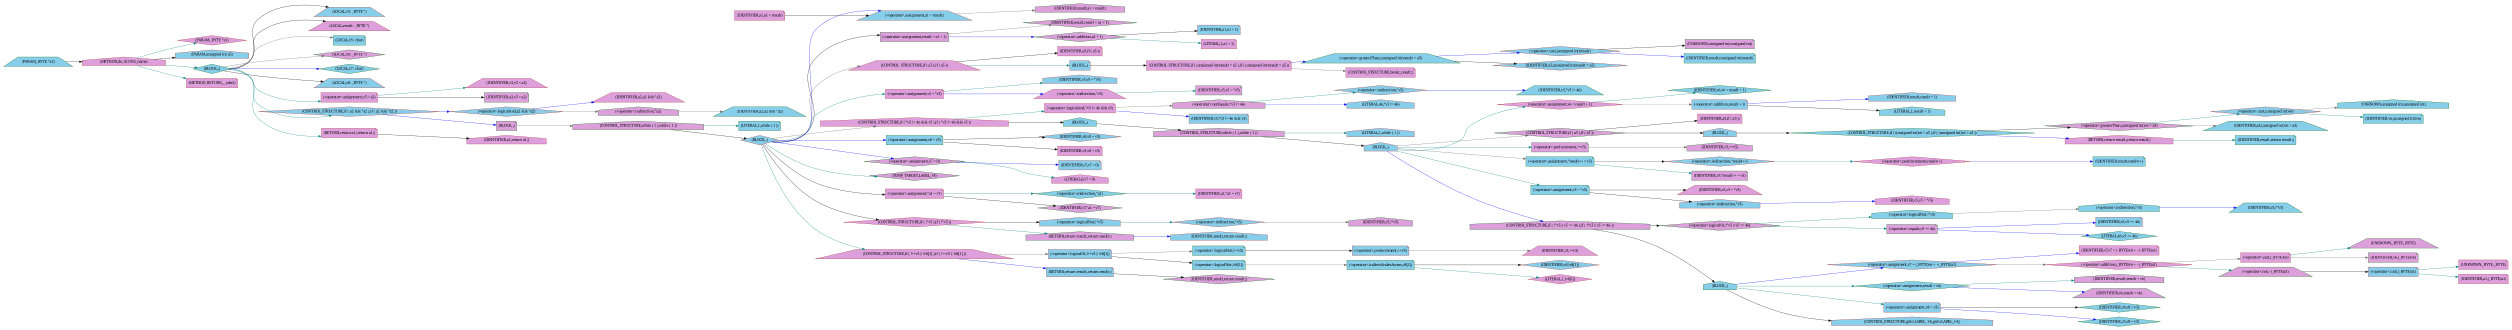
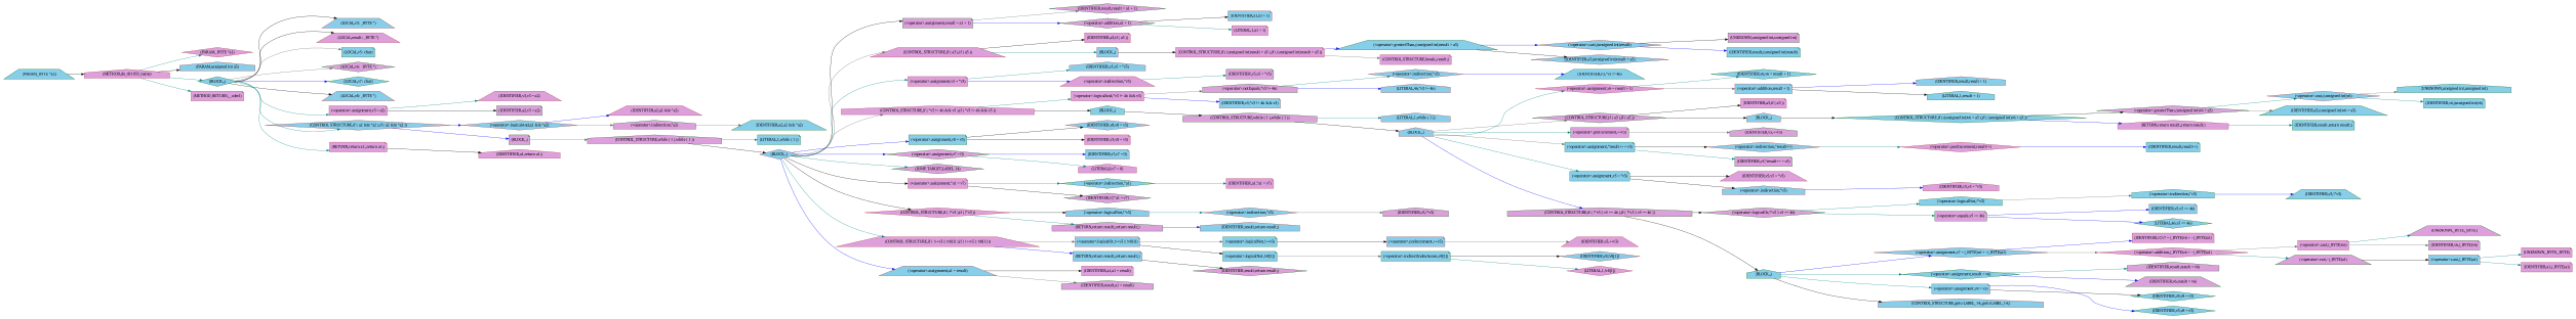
  digraph {
    fontname="PT Serif"
    rankdir=LR
    node [color=brown fillcolor=plum fontname="PT Serif" shape=note style=filled]
    edge [color=teal fontname="PT Serif"]
    n1 [label="(METHOD,do_rfc1035_name)" shape=house]
    n2 [label="(PARAM,_BYTE *a1)" shape=diamond]
    n3 [fillcolor=skyblue label="(PARAM,unsigned int a3)" shape=house]
    n4 [color=darkgreen fillcolor=skyblue label="(BLOCK,,)" shape=diamond]
    n5 [label="(METHOD_RETURN,__cdecl)"]
    n6 [color=darkgreen fillcolor=skyblue label="(PARAM,_BYTE *a2)" shape=trapezium]
    n7 [fillcolor=skyblue label="(LOCAL,v3: _BYTE *)" shape=trapezium]
    n8 [label="(LOCAL,result: _BYTE *)" shape=trapezium]
    n9 [color=darkgreen fillcolor=skyblue label="(LOCAL,v5: char)"]
    n10 [color=darkgreen label="(LOCAL,v6: _BYTE *)" shape=diamond]
    n11 [color=darkgreen fillcolor=skyblue label="(LOCAL,v7: char)" shape=diamond]
    n12 [fillcolor=skyblue label="(LOCAL,v8: _BYTE *)" shape=trapezium]
    n13 [label="(<operator>.assignment,v3 = a2)"]
    n14 [fillcolor=skyblue label="(CONTROL_STRUCTURE,if ( a2 && *a2 ),if ( a2 && *a2 ))" shape=diamond]
    n15 [label="(RETURN,return a1;,return a1;)"]
    n16 [label="(IDENTIFIER,v3,v3 = a2)" shape=trapezium]
    n17 [color=darkgreen label="(IDENTIFIER,a2,v3 = a2)"]
    n18 [fillcolor=skyblue label="(<operator>.logicalAnd,a2 && *a2)" shape=diamond]
    n19 [color=darkgreen label="(BLOCK,,)"]
    n20 [label="(IDENTIFIER,a1,return a1;)" shape=house]
    n21 [label="(IDENTIFIER,a2,a2 && *a2)" shape=trapezium]
    n22 [color=darkgreen label="(<operator>.indirection,*a2)" shape=house]
    n23 [color=darkgreen label="(CONTROL_STRUCTURE,while ( 1 ),while ( 1 ))" shape=house]
    n24 [color=darkgreen fillcolor=skyblue label="(IDENTIFIER,a2,a2 && *a2)" shape=trapezium]
    n25 [color=darkgreen fillcolor=skyblue label="(LITERAL,1,while ( 1 ))"]
    n26 [fillcolor=skyblue label="(BLOCK,,)" shape=diamond]
    n27 [color=darkgreen label="(<operator>.assignment,result = a1 + 1)"]
    n28 [label="(CONTROL_STRUCTURE,if ( a3 ),if ( a3 ))" shape=trapezium]
    n29 [label="(<operator>.assignment,v5 = *v3)"]
    n30 [label="(CONTROL_STRUCTURE,if ( *v3 != 46 && v5 ),if ( *v3 != 46 && v5 ))" shape=house]
    n31 [color=darkgreen fillcolor=skyblue label="(<operator>.assignment,v8 = v3)"]
    n32 [color=darkgreen label="(<operator>.assignment,v7 = 0)" shape=diamond]
    n33 [color=darkgreen label="(JUMP_TARGET,LABEL_14)" shape=diamond]
    n34 [label="(<operator>.assignment,*a1 = v7)"]
    n35 [label="(CONTROL_STRUCTURE,if ( !*v3 ),if ( !*v3 ))" shape=diamond]
    n36 [label="(CONTROL_STRUCTURE,if ( !++v3 || !v8[1] ),if ( !++v3 || !v8[1] ))" shape=trapezium]
    n37 [fillcolor=skyblue label="(<operator>.assignment,a1 = result)" shape=trapezium]
    n38 [color=darkgreen label="(IDENTIFIER,result,result = a1 + 1)" shape=diamond]
    n39 [color=darkgreen label="(<operator>.addition,a1 + 1)" shape=diamond]
    n40 [label="(IDENTIFIER,a3,if ( a3 ))"]
    n41 [fillcolor=skyblue label="(BLOCK,,)"]
    n42 [fillcolor=skyblue label="(IDENTIFIER,v5,v5 = *v3)" shape=house]
    n43 [label="(<operator>.indirection,*v3)" shape=trapezium]
    n44 [label="(<operator>.logicalAnd,*v3 != 46 && v5)"]
    n45 [color=darkgreen fillcolor=skyblue label="(BLOCK,,)" shape=house]
    n46 [fillcolor=skyblue label="(IDENTIFIER,v8,v8 = v3)" shape=diamond]
    n47 [label="(IDENTIFIER,v3,v8 = v3)"]
    n48 [fillcolor=skyblue label="(IDENTIFIER,v7,v7 = 0)"]
    n49 [label="(LITERAL,0,v7 = 0)" shape=house]
    n50 [color=darkgreen fillcolor=skyblue label="(<operator>.indirection,*a1)" shape=diamond]
    n51 [color=darkgreen label="(IDENTIFIER,v7,*a1 = v7)" shape=diamond]
    n52 [fillcolor=skyblue label="(<operator>.logicalNot,!*v3)" shape=house]
    n53 [color=darkgreen label="(RETURN,return result;,return result;)" shape=house]
    n54 [fillcolor=skyblue label="(<operator>.logicalOr,!++v3 || !v8[1])"]
    n55 [fillcolor=skyblue label="(RETURN,return result;,return result;)"]
    n56 [label="(IDENTIFIER,a1,a1 = result)"]
    n57 [color=darkgreen label="(IDENTIFIER,result,a1 = result)" shape=house]
    n58 [fillcolor=skyblue label="(IDENTIFIER,a1,a1 + 1)"]
    n59 [label="(LITERAL,1,a1 + 1)"]
    n60 [label="(CONTROL_STRUCTURE,if ( (unsigned int)result > a3 ),if ( (unsigned int)result > a3 ))"]
    n61 [color=darkgreen fillcolor=skyblue label="(<operator>.greaterThan,(unsigned int)result > a3)" shape=trapezium]
    n62 [label="(CONTROL_STRUCTURE,break;,result;)"]
    n63 [fillcolor=skyblue label="(<operator>.cast,(unsigned int)result)" shape=diamond]
    n64 [fillcolor=skyblue label="(IDENTIFIER,a3,(unsigned int)result > a3)" shape=diamond]
    n65 [color=darkgreen label="(UNKNOWN,unsigned int,unsigned int)"]
    n66 [color=darkgreen fillcolor=skyblue label="(IDENTIFIER,result,(unsigned int)result)"]
    n67 [color=darkgreen label="(IDENTIFIER,v3,v5 = *v3)"]
    n68 [color=darkgreen label="(<operator>.notEquals,*v3 != 46)" shape=house]
    n69 [fillcolor=skyblue label="(IDENTIFIER,v5,*v3 != 46 && v5)"]
    n70 [color=darkgreen label="(CONTROL_STRUCTURE,while ( 1 ),while ( 1 ))" shape=house]
    n71 [fillcolor=skyblue label="(<operator>.indirection,*v3)" shape=diamond]
    n72 [fillcolor=skyblue label="(LITERAL,46,*v3 != 46)" shape=house]
    n73 [color=darkgreen fillcolor=skyblue label="(IDENTIFIER,v3,*v3 != 46)" shape=trapezium]
    n74 [fillcolor=skyblue label="(LITERAL,1,while ( 1 ))" shape=house]
    n75 [fillcolor=skyblue label="(BLOCK,,)" shape=house]
    n76 [label="(<operator>.assignment,v6 = result + 1)" shape=diamond]
    n77 [color=darkgreen label="(CONTROL_STRUCTURE,if ( a3 ),if ( a3 ))" shape=diamond]
    n78 [color=darkgreen label="(<operator>.preIncrement,++v3)"]
    n79 [color=darkgreen fillcolor=skyblue label="(<operator>.assignment,*result++ = v5)"]
    n80 [color=darkgreen fillcolor=skyblue label="(<operator>.assignment,v5 = *v3)"]
    n81 [color=darkgreen label="(CONTROL_STRUCTURE,if ( !*v3 || v5 == 46 ),if ( !*v3 || v5 == 46 ))" shape=house]
    n82 [color=darkgreen fillcolor=skyblue label="(IDENTIFIER,v6,v6 = result + 1)" shape=diamond]
    n83 [fillcolor=skyblue label="(<operator>.addition,result + 1)"]
    n84 [label="(IDENTIFIER,a3,if ( a3 ))"]
    n85 [fillcolor=skyblue label="(BLOCK,,)" shape=house]
    n86 [color=darkgreen label="(IDENTIFIER,v3,++v3)" shape=house]
    n87 [fillcolor=skyblue label="(<operator>.indirection,*result++)" shape=diamond]
    n88 [color=darkgreen label="(IDENTIFIER,v5,*result++ = v5)"]
    n89 [label="(IDENTIFIER,v5,v5 = *v3)" shape=trapezium]
    n90 [fillcolor=skyblue label="(<operator>.indirection,*v3)" shape=house]
    n91 [color=darkgreen label="(<operator>.logicalOr,!*v3 || v5 == 46)" shape=diamond]
    n92 [color=darkgreen fillcolor=skyblue label="(BLOCK,,)" shape=house]
    n93 [fillcolor=skyblue label="(IDENTIFIER,result,result + 1)" shape=house]
    n94 [color=darkgreen fillcolor=skyblue label="(LITERAL,1,result + 1)" shape=house]
    n95 [color=darkgreen fillcolor=skyblue label="(CONTROL_STRUCTURE,if ( (unsigned int)v6 > a3 ),if ( (unsigned int)v6 > a3 ))" shape=diamond]
    n96 [color=darkgreen label="(<operator>.greaterThan,(unsigned int)v6 > a3)" shape=diamond]
    n97 [label="(RETURN,return result;,return result;)" shape=house]
    n98 [fillcolor=skyblue label="(<operator>.cast,(unsigned int)v6)" shape=diamond]
    n99 [color=darkgreen fillcolor=skyblue label="(IDENTIFIER,a3,(unsigned int)v6 > a3)" shape=trapezium]
    n100 [color=darkgreen fillcolor=skyblue label="(IDENTIFIER,result,return result;)"]
    n101 [color=darkgreen fillcolor=skyblue label="(UNKNOWN,unsigned int,unsigned int)" shape=house]
    n102 [color=darkgreen fillcolor=skyblue label="(IDENTIFIER,v6,(unsigned int)v6)"]
    n103 [label="(<operator>.postIncrement,result++)" shape=diamond]
    n104 [color=darkgreen fillcolor=skyblue label="(IDENTIFIER,result,result++)"]
    n105 [label="(IDENTIFIER,v3,v5 = *v3)" shape=house]
    n106 [color=darkgreen fillcolor=skyblue label="(<operator>.logicalNot,!*v3)" shape=house]
    n107 [color=darkgreen label="(<operator>.equals,v5 == 46)"]
    n108 [fillcolor=skyblue label="(<operator>.assignment,v7 = (_BYTE)v6 + ~(_BYTE)a1)" shape=diamond]
    n109 [color=darkgreen fillcolor=skyblue label="(<operator>.assignment,result = v6)" shape=diamond]
    n110 [fillcolor=skyblue label="(<operator>.assignment,v8 = v3)"]
    n111 [fillcolor=skyblue label="(CONTROL_STRUCTURE,goto LABEL_14;,goto LABEL_14;)" shape=house]
    n112 [color=darkgreen fillcolor=skyblue label="(<operator>.indirection,*v3)" shape=house]
    n113 [fillcolor=skyblue label="(IDENTIFIER,v5,v5 == 46)"]
    n114 [color=darkgreen fillcolor=skyblue label="(LITERAL,46,v5 == 46)" shape=diamond]
    n115 [color=darkgreen fillcolor=skyblue label="(IDENTIFIER,v3,!*v3)" shape=trapezium]
    n116 [label="(IDENTIFIER,v7,v7 = (_BYTE)v6 + ~(_BYTE)a1)"]
    n117 [label="(<operator>.addition,(_BYTE)v6 + ~(_BYTE)a1)" shape=diamond]
    n118 [color=darkgreen label="(IDENTIFIER,result,result = v6)" shape=house]
    n119 [color=darkgreen label="(IDENTIFIER,v6,result = v6)" shape=trapezium]
    n120 [color=darkgreen fillcolor=skyblue label="(IDENTIFIER,v8,v8 = v3)" shape=diamond]
    n121 [color=darkgreen fillcolor=skyblue label="(IDENTIFIER,v3,v8 = v3)" shape=diamond]
    n122 [label="(<operator>.cast,(_BYTE)v6)"]
    n123 [color=darkgreen label="(<operator>.not,~(_BYTE)a1)" shape=trapezium]
    n124 [color=darkgreen label="(UNKNOWN,_BYTE,_BYTE)" shape=trapezium]
    n125 [color=darkgreen label="(IDENTIFIER,v6,(_BYTE)v6)"]
    n126 [fillcolor=skyblue label="(<operator>.cast,(_BYTE)a1)"]
    n127 [label="(UNKNOWN,_BYTE,_BYTE)"]
    n128 [label="(IDENTIFIER,a1,(_BYTE)a1)"]
    n129 [label="(IDENTIFIER,a1,*a1 = v7)"]
    n130 [fillcolor=skyblue label="(<operator>.indirection,*v3)" shape=diamond]
    n131 [fillcolor=skyblue label="(IDENTIFIER,result,return result;)" shape=house]
    n132 [color=darkgreen label="(IDENTIFIER,v3,!*v3)" shape=house]
    n133 [color=darkgreen fillcolor=skyblue label="(<operator>.logicalNot,!++v3)"]
    n134 [color=darkgreen fillcolor=skyblue label="(<operator>.logicalNot,!v8[1])"]
    n135 [color=darkgreen label="(IDENTIFIER,result,return result;)" shape=diamond]
    n136 [fillcolor=skyblue label="(<operator>.preIncrement,++v3)"]
    n137 [color=darkgreen fillcolor=skyblue label="(<operator>.indirectIndexAccess,v8[1])"]
    n138 [label="(IDENTIFIER,v3,++v3)" shape=trapezium]
    n139 [fillcolor=skyblue label="(IDENTIFIER,v8,!v8[1])" shape=diamond]
    n140 [label="(LITERAL,1,!v8[1])" shape=diamond]
    n1 -> n2
    n1 -> n3 [color=black]
    n1 -> n4
    n1 -> n5
    n4 -> n7 [color=black]
    n4 -> n8 [color=black]
    n4 -> n9 [color=gray40]
    n4 -> n10 [color=gray40]
    n4 -> n11 [color=blue]
    n4 -> n12 [color=black]
    n4 -> n13
    n4 -> n14
    n4 -> n15
    n6 -> n1 [color=black]
    n13 -> n16
    n13 -> n17 [color=black]
    n14 -> n18 [color=blue]
    n14 -> n19 [color=blue]
    n15 -> n20 [color=black]
    n18 -> n21 [color=blue]
    n18 -> n22 [color=gray40]
    n19 -> n23 [color=gray40]
    n22 -> n24 [color=gray40]
    n23 -> n25
    n23 -> n26 [color=black]
    n26 -> n27 [color=black]
    n26 -> n28 [color=gray40]
    n26 -> n29
    n26 -> n30 [color=gray40]
    n26 -> n31 [color=blue]
    n26 -> n32 [color=blue]
    n26 -> n33
    n26 -> n34 [color=black]
    n26 -> n35 [color=black]
    n26 -> n36
    n26 -> n37 [color=blue]
    n27 -> n38 [color=gray40]
    n27 -> n39 [color=blue]
    n28 -> n40 [color=black]
    n28 -> n41
    n29 -> n42
    n29 -> n43 [color=blue]
    n30 -> n44
    n30 -> n45 [color=black]
    n31 -> n46 [color=black]
    n31 -> n47 [color=black]
    n32 -> n48 [color=blue]
    n32 -> n49
    n34 -> n50
    n34 -> n51 [color=black]
    n35 -> n52 [color=black]
    n35 -> n53
    n36 -> n54 [color=gray40]
    n36 -> n55 [color=blue]
-   n56 -> n37 [color=black]
+   n37 -> n56 [color=black]
    n37 -> n57 [color=gray40]
    n39 -> n58 [color=black]
    n39 -> n59
    n41 -> n60 [color=black]
    n43 -> n67
    n44 -> n68 [color=gray40]
    n44 -> n69 [color=blue]
    n45 -> n70 [color=black]
    n50 -> n129
    n52 -> n130
    n53 -> n131 [color=blue]
    n54 -> n133 [color=gray40]
    n54 -> n134 [color=black]
    n55 -> n135 [color=black]
    n60 -> n61 [color=blue]
    n60 -> n62 [color=gray40]
    n61 -> n63 [color=blue]
    n61 -> n64 [color=black]
    n63 -> n65 [color=black]
    n63 -> n66 [color=blue]
    n68 -> n71
    n68 -> n72 [color=blue]
    n70 -> n74
    n70 -> n75 [color=black]
    n71 -> n73 [color=blue]
    n75 -> n76
    n75 -> n77 [color=gray40]
    n75 -> n78
    n75 -> n79 [color=gray40]
    n75 -> n80
    n75 -> n81 [color=blue]
    n76 -> n82
    n76 -> n83 [color=gray40]
    n77 -> n84 [color=black]
    n77 -> n85 [color=black]
    n78 -> n86 [color=gray40]
    n79 -> n87 [color=black]
    n79 -> n88
    n80 -> n89 [color=black]
    n80 -> n90 [color=black]
    n81 -> n91 [color=black]
    n81 -> n92 [color=black]
    n83 -> n93 [color=blue]
    n83 -> n94 [color=black]
    n85 -> n95 [color=black]
    n87 -> n103
    n90 -> n105 [color=blue]
    n91 -> n106
    n91 -> n107
    n92 -> n108 [color=blue]
    n92 -> n109
    n92 -> n110
    n92 -> n111 [color=black]
    n95 -> n96 [color=black]
    n95 -> n97 [color=blue]
    n96 -> n98
    n96 -> n99 [color=gray40]
    n97 -> n100
    n98 -> n101 [color=gray40]
    n98 -> n102
    n103 -> n104 [color=blue]
    n106 -> n112 [color=gray40]
    n107 -> n113 [color=blue]
    n107 -> n114 [color=blue]
    n108 -> n116 [color=blue]
    n108 -> n117 [color=gray40]
    n109 -> n118
    n109 -> n119 [color=blue]
    n110 -> n120 [color=black]
    n110 -> n121 [color=blue]
    n112 -> n115 [color=blue]
    n117 -> n122 [color=gray40]
    n117 -> n123
    n122 -> n124
    n122 -> n125 [color=gray40]
    n123 -> n126 [color=black]
    n126 -> n127
    n126 -> n128
    n130 -> n132 [color=gray40]
    n133 -> n136 [color=black]
    n134 -> n137 [color=gray40]
    n136 -> n138 [color=gray40]
    n137 -> n139 [color=black]
    n137 -> n140
  }
